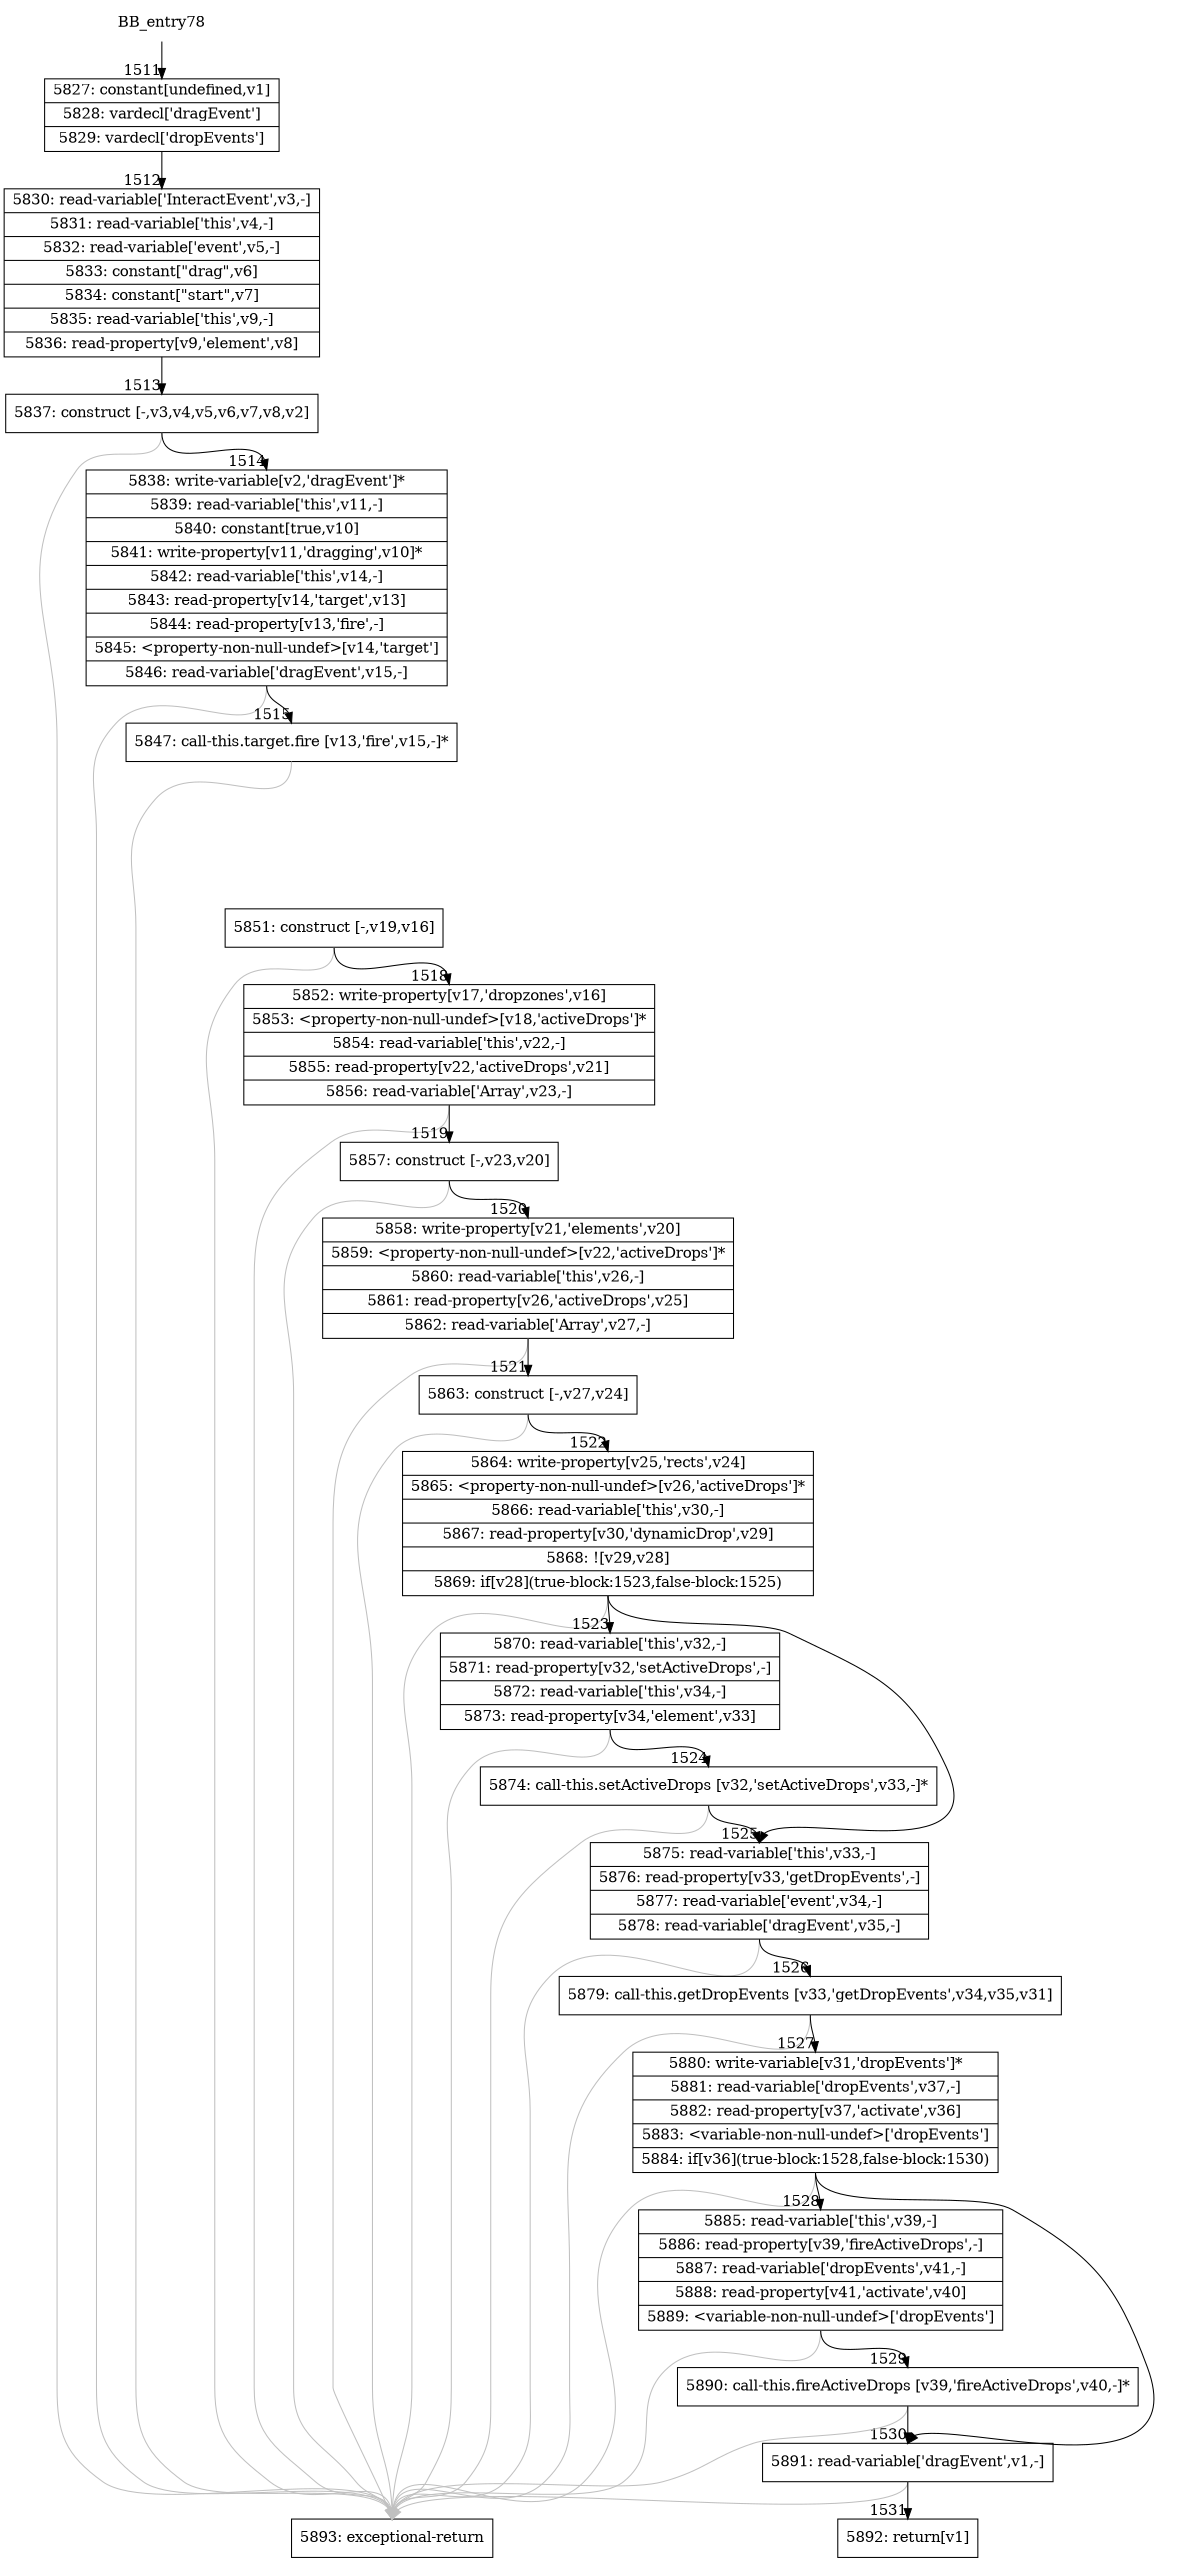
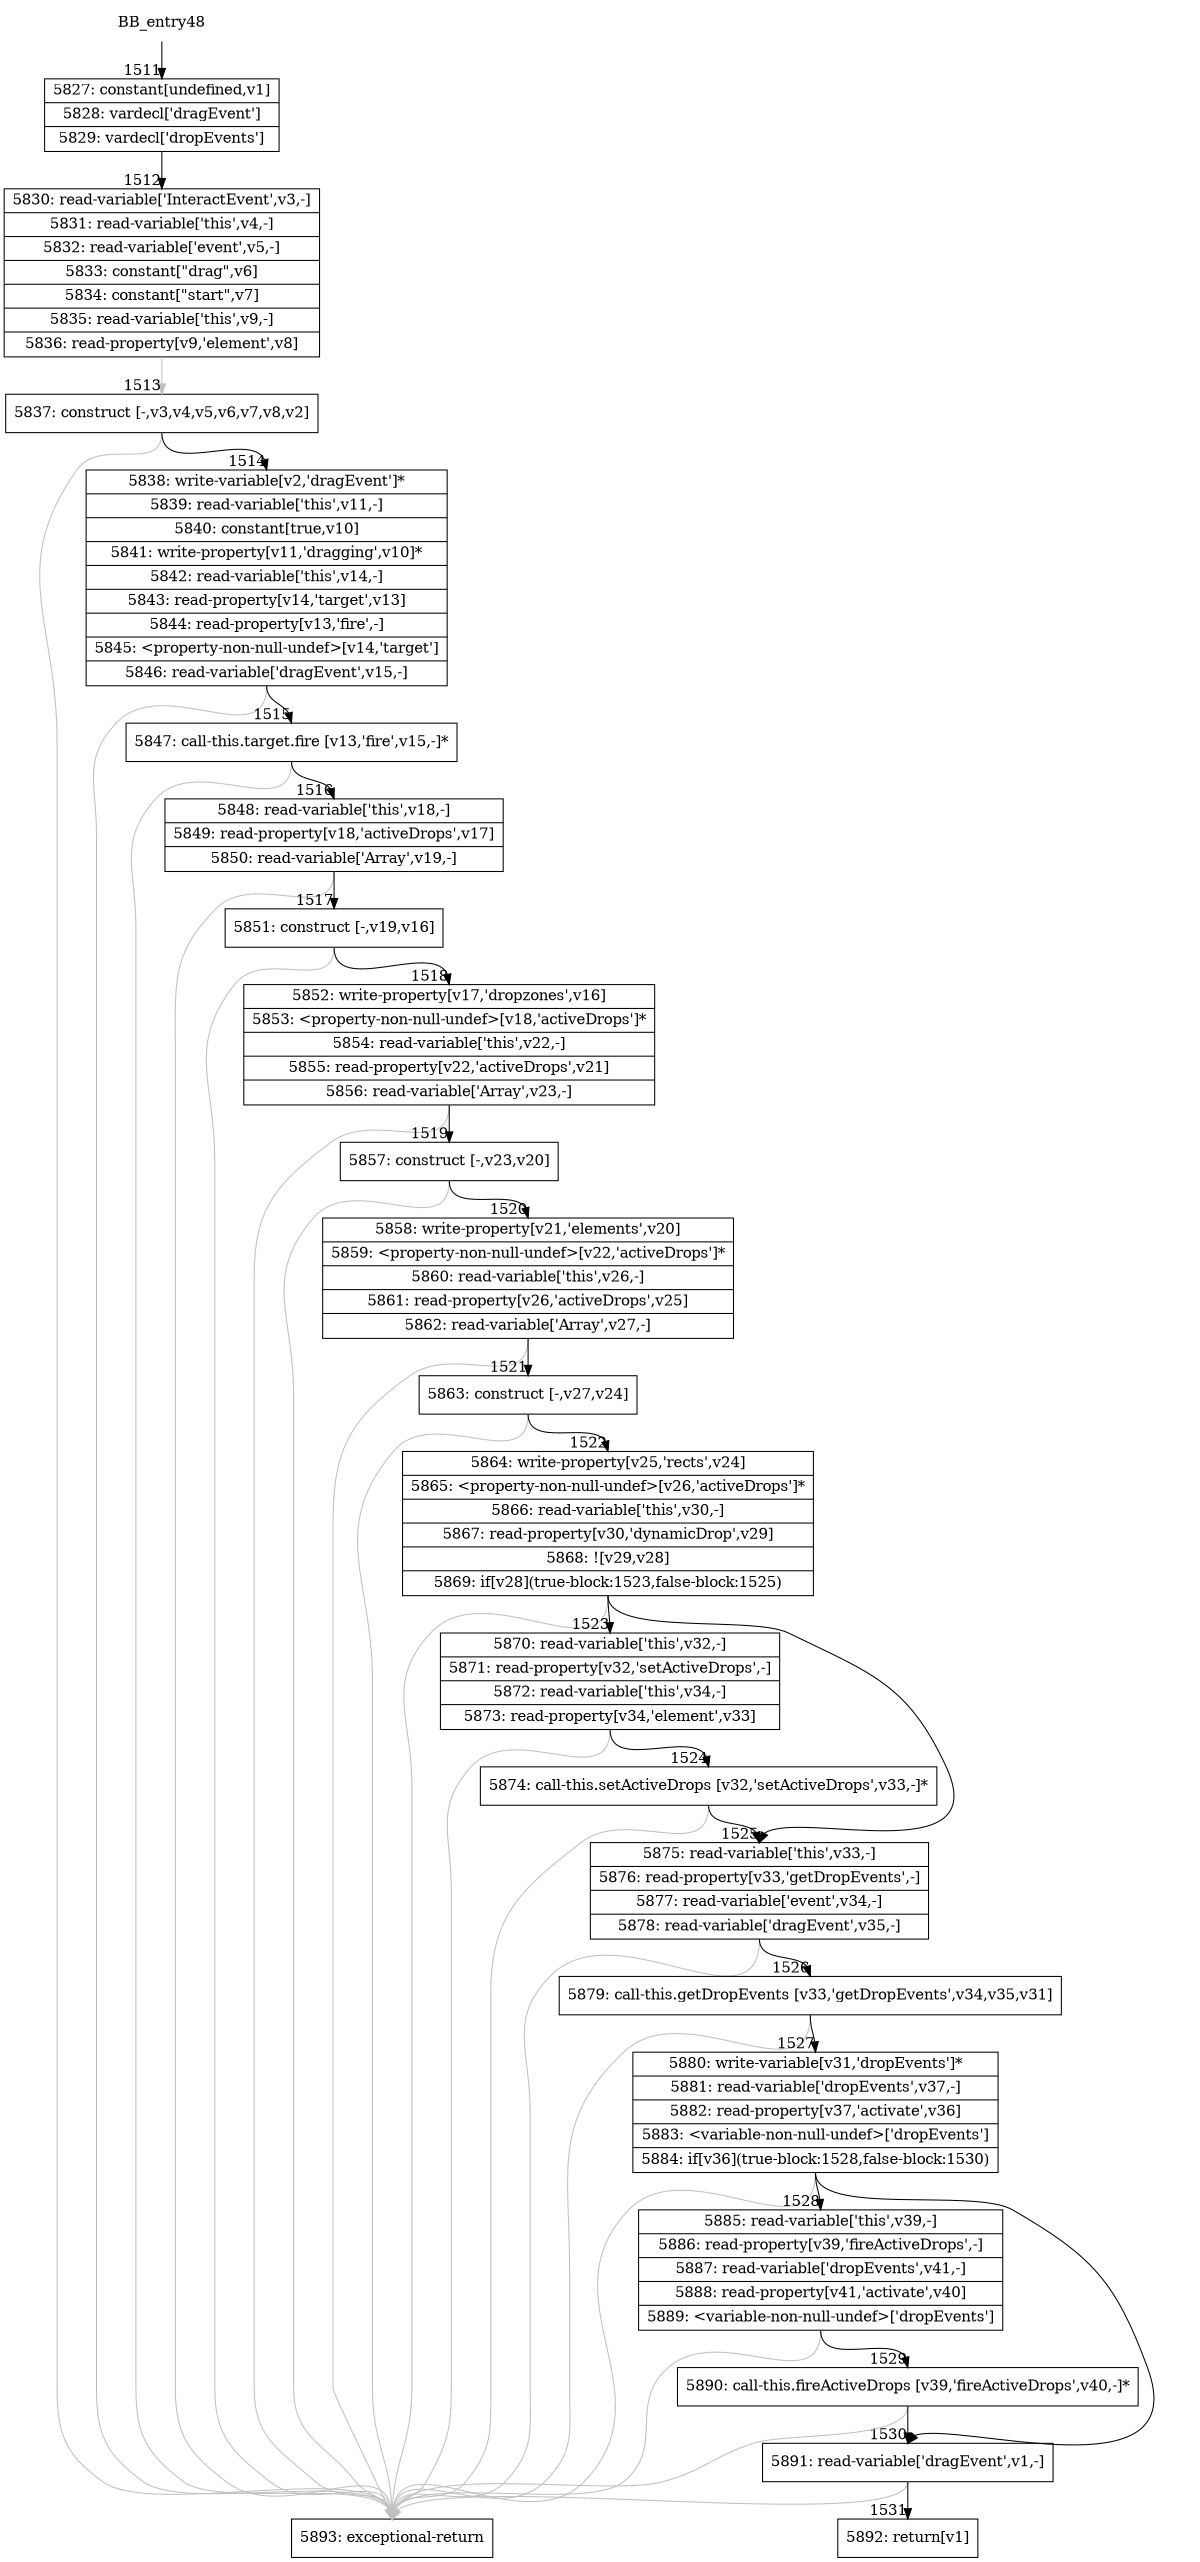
  digraph {
    rankdir=TD
    node [shape=record]
    edge [headport=n tailport=s]
-   BB_entry78 [shape=none]
+   BB_entry78 [shape=none label=BB_entry48]
    n2 [label="{5827: constant[undefined,v1]|5828: vardecl['dragEvent']|5829: vardecl['dropEvents']}"]
    n3 [label="{5830: read-variable['InteractEvent',v3,-]|5831: read-variable['this',v4,-]|5832: read-variable['event',v5,-]|5833: constant[\"drag\",v6]|5834: constant[\"start\",v7]|5835: read-variable['this',v9,-]|5836: read-property[v9,'element',v8]}"]
    n4 [label="{5837: construct [-,v3,v4,v5,v6,v7,v8,v2]}"]
    n5 [label="{5893: exceptional-return}"]
    n6 [label="{5838: write-variable[v2,'dragEvent']*|5839: read-variable['this',v11,-]|5840: constant[true,v10]|5841: write-property[v11,'dragging',v10]*|5842: read-variable['this',v14,-]|5843: read-property[v14,'target',v13]|5844: read-property[v13,'fire',-]|5845: \<property-non-null-undef\>[v14,'target']|5846: read-variable['dragEvent',v15,-]}"]
    n7 [label="{5847: call-this.target.fire [v13,'fire',v15,-]*}"]
+   n8 [label="{5848: read-variable['this',v18,-]|5849: read-property[v18,'activeDrops',v17]|5850: read-variable['Array',v19,-]}"]
    n9 [label="{5851: construct [-,v19,v16]}"]
    n10 [label="{5852: write-property[v17,'dropzones',v16]|5853: \<property-non-null-undef\>[v18,'activeDrops']*|5854: read-variable['this',v22,-]|5855: read-property[v22,'activeDrops',v21]|5856: read-variable['Array',v23,-]}"]
    n11 [label="{5857: construct [-,v23,v20]}"]
    n12 [label="{5858: write-property[v21,'elements',v20]|5859: \<property-non-null-undef\>[v22,'activeDrops']*|5860: read-variable['this',v26,-]|5861: read-property[v26,'activeDrops',v25]|5862: read-variable['Array',v27,-]}"]
    n13 [label="{5863: construct [-,v27,v24]}"]
    n14 [label="{5864: write-property[v25,'rects',v24]|5865: \<property-non-null-undef\>[v26,'activeDrops']*|5866: read-variable['this',v30,-]|5867: read-property[v30,'dynamicDrop',v29]|5868: ![v29,v28]|5869: if[v28](true-block:1523,false-block:1525)}"]
    n15 [label="{5870: read-variable['this',v32,-]|5871: read-property[v32,'setActiveDrops',-]|5872: read-variable['this',v34,-]|5873: read-property[v34,'element',v33]}"]
    n16 [label="{5875: read-variable['this',v33,-]|5876: read-property[v33,'getDropEvents',-]|5877: read-variable['event',v34,-]|5878: read-variable['dragEvent',v35,-]}"]
    n17 [label="{5874: call-this.setActiveDrops [v32,'setActiveDrops',v33,-]*}"]
    n18 [label="{5879: call-this.getDropEvents [v33,'getDropEvents',v34,v35,v31]}"]
    n19 [label="{5880: write-variable[v31,'dropEvents']*|5881: read-variable['dropEvents',v37,-]|5882: read-property[v37,'activate',v36]|5883: \<variable-non-null-undef\>['dropEvents']|5884: if[v36](true-block:1528,false-block:1530)}"]
    n20 [label="{5885: read-variable['this',v39,-]|5886: read-property[v39,'fireActiveDrops',-]|5887: read-variable['dropEvents',v41,-]|5888: read-property[v41,'activate',v40]|5889: \<variable-non-null-undef\>['dropEvents']}"]
    n21 [label="{5891: read-variable['dragEvent',v1,-]}"]
    n22 [label="{5890: call-this.fireActiveDrops [v39,'fireActiveDrops',v40,-]*}"]
    n23 [label="{5892: return[v1]}"]
    BB_entry78 -> n2 [headlabel="    1511"]
    n2 -> n3 [headlabel="      1512"]
-   n3 -> n4 [headlabel="      1513"]
+   n3 -> n4 [headlabel="      1513" color=gray]
    n4 -> n5 [color=gray]
    n4 -> n6 [headlabel="      1514"]
    n6 -> n5 [color=gray]
    n6 -> n7 [headlabel="      1515"]
    n7 -> n5 [color=gray]
+   n7 -> n8 [headlabel="      1516"]
+   n8 -> n5 [color=gray]
+   n8 -> n9 [headlabel="      1517"]
    n9 -> n5 [color=gray]
    n9 -> n10 [headlabel="      1518"]
    n10 -> n5 [color=gray]
    n10 -> n11 [headlabel="      1519"]
    n11 -> n5 [color=gray]
    n11 -> n12 [headlabel="      1520"]
    n12 -> n5 [color=gray]
    n12 -> n13 [headlabel="      1521"]
    n13 -> n5 [color=gray]
    n13 -> n14 [headlabel="      1522"]
    n14 -> n5 [color=gray]
    n14 -> n15 [headlabel="      1523"]
    n14 -> n16 [headlabel="      1525"]
    n15 -> n5 [color=gray]
    n15 -> n17 [headlabel="      1524"]
    n16 -> n5 [color=gray]
    n16 -> n18 [headlabel="      1526"]
    n17 -> n5 [color=gray]
    n17 -> n16
    n18 -> n5 [color=gray]
    n18 -> n19 [headlabel="      1527"]
    n19 -> n5 [color=gray]
    n19 -> n20 [headlabel="      1528"]
    n19 -> n21 [headlabel="      1530"]
    n20 -> n5 [color=gray]
    n20 -> n22 [headlabel="      1529"]
    n21 -> n5 [color=gray]
    n21 -> n23 [headlabel="      1531"]
    n22 -> n5 [color=gray]
    n22 -> n21
  }
